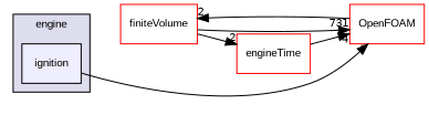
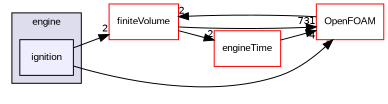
  digraph {
    compound=true
    fontname="Liberation Sans"
    rankdir=LR
    node [fontname="Liberation Sans" fontsize=10 shape=box color=red]
    edge [fontname="Liberation Sans" headlabel=2 labeldistance=1.5 labelfontname=Helvetica labelfontsize=10]
    n1 [fillcolor="#eeeeff" label=ignition pencolor=black style=filled color=""]
    n2 [label=finiteVolume]
    n3 [label=OpenFOAM]
    n4 [label=engineTime]
    subgraph cluster_1 {
      bgcolor="#ddddee"
      fontsize=10
      label=engine
      pencolor=black
      n1
    }
+   n1 -> n2
    n1 -> n3 [headlabel=7]
    n2 -> n3 [headlabel=731]
    n2 -> n4
    n3 -> n2
    n4 -> n3 [headlabel=4]
  }
